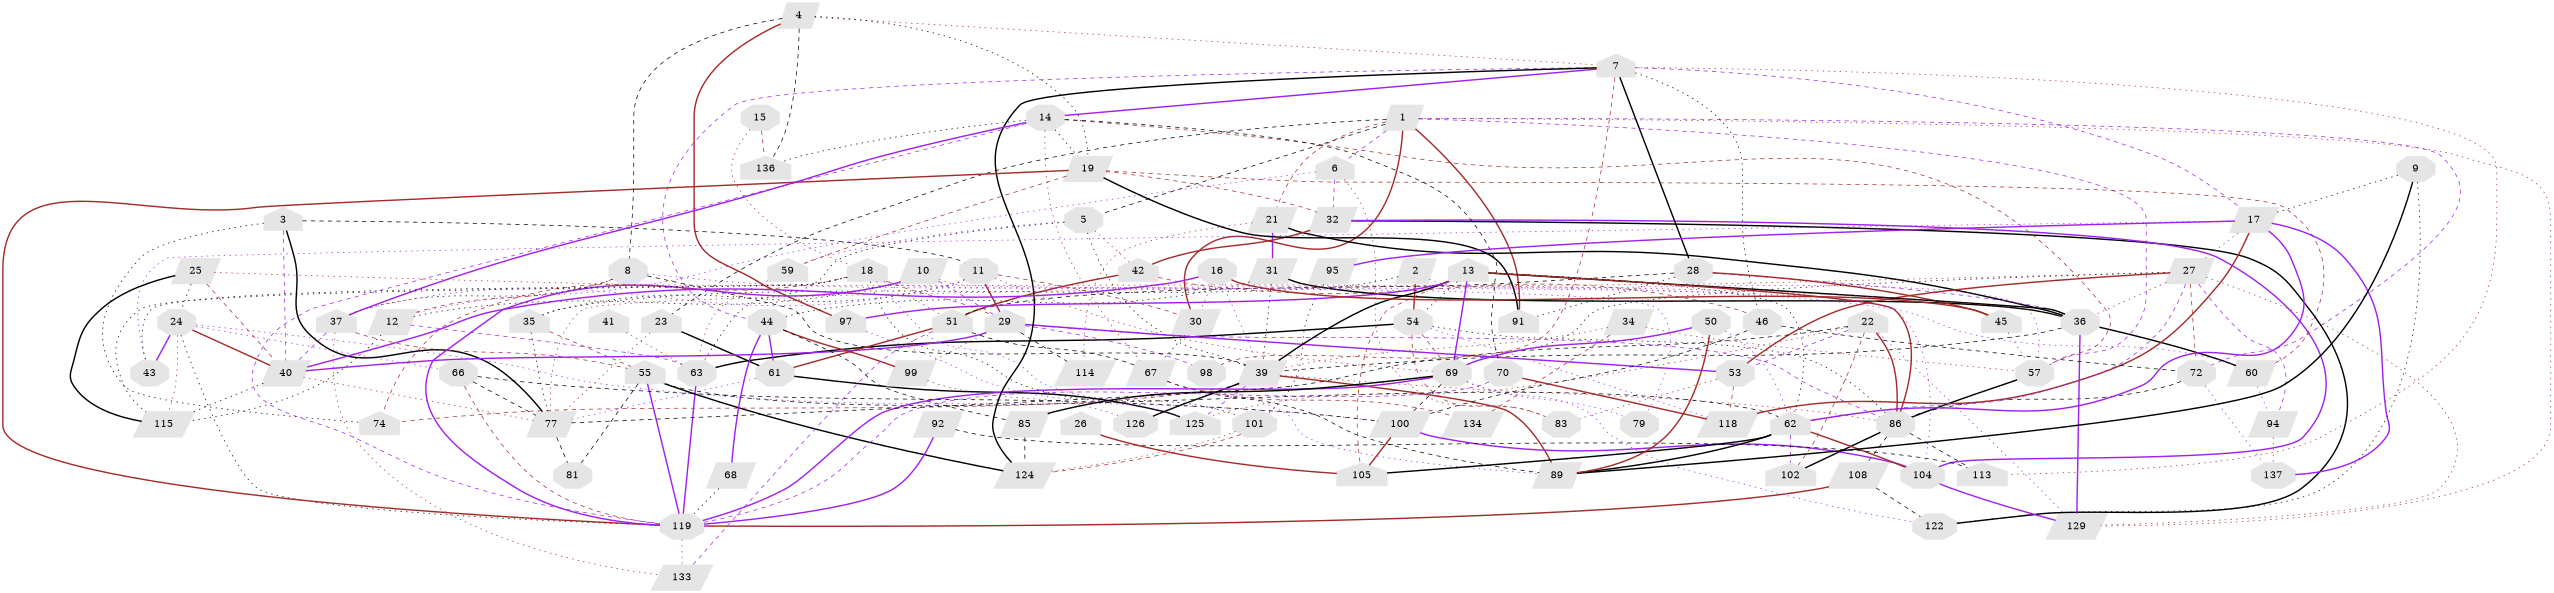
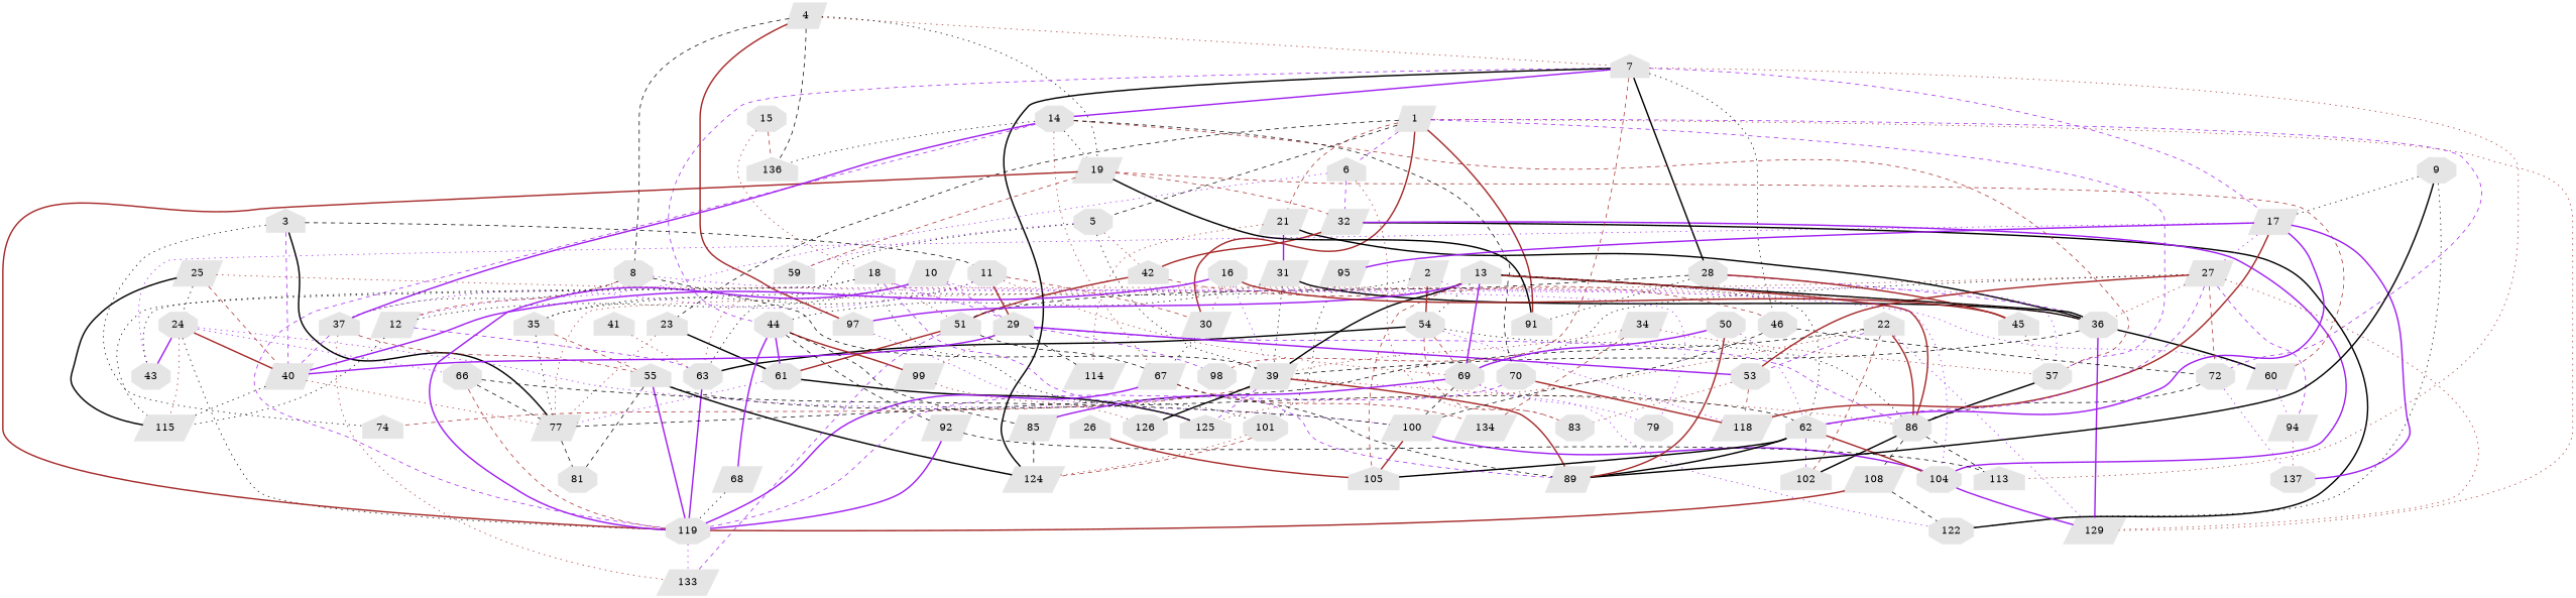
  graph {
    node [color=gray90 shape=parallelogram style=filled]
    edge [color=black style=dotted]
    1 [super="+120"]
    5 [shape=octagon]
    6 [shape=house]
    21 [super="+33"]
    23 [shape=house super="+47"]
    30 [super="+116"]
    57 [shape=octagon super="+82"]
    72 [shape=octagon super="+112"]
    91 [shape=house]
    129 [super="+138"]
    39 [super="+107"]
    42 [shape=house]
    59 [shape=house super="+130"]
    63 [shape=octagon super="+111"]
    12
    32
    83 [shape=octagon super="+106"]
    36 [shape=octagon super="+131"]
    31
    114
    77 [super="+96"]
    61 [shape=octagon super="+122"]
    67 [super="+80"]
    86 [shape=octagon super="+128"]
    137 [shape=octagon]
    2 [super="+139"]
    35 [shape=house]
    54 [shape=octagon super="+71"]
    55 [shape=house super="+84"]
    69 [shape=octagon super="+73"]
    118
    3 [shape=house super="+76"]
    11 [shape=octagon super="+20"]
    40 [super="+132"]
    74 [shape=house]
    37 [shape=house super="+110"]
    29 [shape=house super="+127"]
    24 [shape=octagon super="+48"]
    119 [shape=octagon super="+140"]
    115
    43 [shape=octagon super="+90"]
    66 [shape=octagon super="+93"]
    100 [super="+109"]
    81 [shape=octagon]
    4 [super="+58"]
    7 [shape=house super="+38"]
    8 [shape=octagon super="+88"]
    19 [super="+87"]
    97 [shape=house]
    136 [shape=house]
    14 [shape=octagon super="+78"]
    17 [super="+52"]
    28 [shape=octagon]
    44 [shape=octagon super="+75"]
    46 [shape=octagon]
    98 [shape=octagon]
    113 [shape=house]
    124
    60
    125 [shape=house]
    89 [super="+135"]
    126 [shape=octagon]
    51 [shape=house super="+123"]
    n64 [label=122 shape=octagon]
    104 [shape=octagon]
    70 [shape=octagon]
    62 [shape=house super="+103"]
    27 [super="+65"]
    95
    45 [shape=house super="+56"]
    99
    68
    85
    92 [super="+117"]
    133
    94
    9 [shape=octagon]
    10
    79 [shape=octagon]
    53 [shape=octagon super="+64"]
    13 [shape=house super="+49"]
    105 [shape=house]
    102 [shape=house]
    108
    134
    18 [shape=house super="+121"]
    101 [shape=octagon]
    15 [shape=octagon]
    16 [shape=octagon]
    22 [shape=house super="+141"]
    25
    26 [shape=house]
    34
    41 [shape=house]
    50 [shape=octagon]
    1 -- 5 [style=dashed]
    1 -- 6 [color=purple style=dashed]
    1 -- 21 [color=brown style=dashed]
    1 -- 23 [style=dashed]
    1 -- 30 [color=brown style=bold]
    1 -- 57 [color=purple style=dashed]
    1 -- 72 [color=purple style=dashed]
    1 -- 91 [color=brown style=bold]
    1 -- 129 [color=brown]
    5 -- 39
    5 -- 42 [color=brown]
    5 -- 59 [color=purple]
    5 -- 63
    6 -- 12 [color=purple]
    6 -- 32 [color=purple style=dashed]
    6 -- 83 [color=brown]
    21 -- 36 [style=bold]
    21 -- 31 [color=purple style=bold]
    21 -- 114 [color=brown]
    23 -- 77 [color=brown]
    23 -- 61 [style=bold]
    30 -- 67
    57 -- 86 [style=bold]
    72 -- 86 [style=dashed]
    72 -- 137 [color=purple]
    39 -- 86 [color=brown]
    39 -- 74 [color=brown style=dashed]
    39 -- 125 [color=purple style=dashed]
    39 -- 89 [color=brown style=bold]
    39 -- 126 [style=bold weight=2]
    42 -- 46 [color=brown style=dashed]
    42 -- 51 [color=brown style=bold]
    59 -- 63 [color=brown]
    63 -- 119 [color=purple style=bold]
    12 -- 63 [color=purple style=dashed]
    12 -- 115
    32 -- 42 [color=brown style=bold]
    32 -- n64 [style=bold]
    32 -- 104 [color=purple style=bold]
    36 -- 129 [color=purple style=bold]
    36 -- 39 [style=dashed]
    36 -- 60 [style=bold]
    31 -- 39
    31 -- 36 [style=bold weight=2]
    31 -- 44
    77 -- 81 [style=dashed]
    61 -- 77 [color=purple]
    61 -- 125 [style=bold]
    67 -- 89 [style=dashed]
    67 -- 134 [color=brown style=dashed]
    86 -- 113 [style=dashed]
    86 -- 102 [style=bold]
    86 -- 108 [style=dashed]
    2 -- 57 [color=purple]
    2 -- 35
    2 -- 54 [color=brown style=bold]
    35 -- 77
    35 -- 55 [color=brown style=dashed]
    54 -- 63 [style=bold weight=2]
    54 -- 83 [color=brown style=dashed]
    54 -- 86
    54 -- 69 [color=brown style=dashed]
    54 -- 118 [color=purple]
    55 -- 119 [color=purple style=bold]
    55 -- 81 [style=dashed]
    55 -- 124 [style=bold]
    55 -- 62 [style=dashed]
-   69 -- 119 [color=purple style=bold]
+   67 -- 119 [color=purple style=bold]
    69 -- 100 [style=dashed]
    69 -- n64 [color=purple]
-   69 -- 85 [style=bold]
+   69 -- 85 [color=purple style=bold]
    69 -- 79 [color=purple]
    3 -- 77 [style=bold]
    3 -- 11 [style=dashed]
    3 -- 40 [color=purple style=dashed]
    3 -- 74
    11 -- 30 [color=brown style=dashed]
    11 -- 35
    11 -- 69 [color=brown]
    11 -- 37 [color=purple]
    11 -- 29 [color=brown style=bold]
    40 -- 77 [color=brown]
    40 -- 115
    37 -- 55 [color=brown style=dashed]
    37 -- 40 [color=purple style=dashed]
    37 -- 133 [color=brown]
    29 -- 114 [style=dashed]
    29 -- 86 [color=purple style=dashed]
    29 -- 40 [color=purple style=bold]
    29 -- 98 [color=purple style=dashed]
    29 -- 99 [color=brown]
    29 -- 53 [color=purple style=bold]
    24 -- 40 [color=brown style=bold]
    24 -- 119
    24 -- 115 [color=brown]
    24 -- 43 [color=purple style=bold]
    24 -- 66 [color=purple]
    24 -- 100 [color=purple]
    119 -- 133 [color=purple]
    66 -- 77 [style=dashed]
    66 -- 119 [color=brown style=dashed]
    66 -- 100 [style=dashed]
    100 -- 104 [color=purple style=bold]
    100 -- 105 [color=brown style=bold]
    4 -- 7 [color=brown]
    4 -- 8 [style=dashed]
    4 -- 19
    4 -- 97 [color=brown style=bold]
    4 -- 136 [style=dashed]
    7 -- 14 [color=purple style=bold]
    7 -- 17 [color=purple style=dashed]
    7 -- 28 [style=bold]
    7 -- 44 [color=purple style=dashed]
    7 -- 46
    7 -- 98 [color=brown style=dashed]
    7 -- 113 [color=brown]
    7 -- 124 [style=bold]
    8 -- 39 [style=dashed]
    8 -- 12 [color=brown style=dashed]
    8 -- 37
    8 -- 60 [color=purple]
    19 -- 91 [style=bold]
    19 -- 59 [color=brown style=dashed]
    19 -- 32 [color=brown style=dashed]
    19 -- 119 [color=brown style=bold]
    19 -- 60 [color=brown style=dashed]
    97 -- 125 [color=purple]
    14 -- 57 [color=brown style=dashed]
    14 -- 67 [color=brown]
    14 -- 37 [color=purple style=bold]
    14 -- 119 [color=purple style=dashed]
    14 -- 19
    14 -- 136
    14 -- 70 [style=dashed]
    17 -- 137 [color=purple style=bold]
    17 -- 118 [color=brown style=bold]
    17 -- 43 [color=purple]
    17 -- 62 [color=purple style=bold]
    17 -- 27 [color=purple]
    17 -- 95 [color=purple style=bold]
    28 -- 91
    28 -- 36 [color=purple style=dashed]
    28 -- 51 [style=dashed]
    28 -- 45 [color=brown style=bold weight=2]
    44 -- 61 [color=purple style=bold]
    44 -- 99 [color=brown style=bold]
    44 -- 68 [color=purple style=bold]
    44 -- 85 [style=dashed]
+   44 -- 92 [style=dashed]
    46 -- 72 [style=dashed]
    46 -- 100 [style=dashed]
    60 -- 94 [color=purple]
    51 -- 61 [color=brown style=bold]
    51 -- 67 [style=dashed]
    51 -- 133 [color=purple style=dashed]
    104 -- 129 [color=purple style=bold]
    70 -- 118 [color=brown style=bold]
    70 -- 119 [color=purple style=dashed]
    62 -- 89 [style=bold weight=2]
    62 -- 104 [color=brown style=bold]
    62 -- 105 [style=bold]
    62 -- 102 [color=purple style=dashed]
    27 -- 72 [color=brown style=dashed]
    27 -- 129 [color=brown]
    27 -- 36 [color=brown]
    27 -- 77 [color=brown]
    27 -- 69
    27 -- 62 [color=purple style=dashed]
    27 -- 94 [color=purple style=dashed]
    27 -- 53 [color=brown style=bold]
    95 -- 101
    45 -- 57 [color=brown]
    99 -- 126 [color=brown]
    68 -- 119
    85 -- 124 [style=dashed]
    92 -- 119 [color=purple style=bold]
    92 -- 113 [style=dashed]
    94 -- 137 [color=brown]
    9 -- 17
    9 -- 89 [style=bold]
    9 -- n64
    10 -- 12
    10 -- 29 [color=purple style=dashed]
    10 -- 119 [color=purple style=bold]
    10 -- 79 [color=purple]
    53 -- 83 [color=brown]
    53 -- 118 [color=brown style=dashed]
    13 -- 39 [style=bold]
    13 -- 36 [style=bold]
    13 -- 86 [color=brown style=bold]
    13 -- 54
    13 -- 69 [color=purple style=bold]
    13 -- 97 [color=purple style=bold]
    13 -- 62
    13 -- 105 [color=brown style=dashed]
    108 -- 119 [color=brown style=bold]
    108 -- n64 [style=dashed]
-   18 -- 74 [color=brown style=dashed]
-   18 -- 29 [color=brown style=dashed]
+   18 -- 29 [color=purple style=dashed]
    18 -- 115
    18 -- 43
-   18 -- 89 [color=purple]
+   18 -- 89 [color=purple style=dashed]
    18 -- 51 [color=brown]
    18 -- 104 [color=purple]
    18 -- 101
    101 -- 124 [color=brown]
    101 -- 124 [color=brown style=dashed]
    15 -- 136 [color=brown style=dashed]
    15 -- 18 [color=brown]
    16 -- 30 [color=brown]
    16 -- 39 [color=purple]
    16 -- 40 [color=purple style=bold]
    16 -- 45 [color=brown style=bold]
    22 -- 129 [color=purple]
    22 -- 77 [style=dashed]
    22 -- 86 [color=brown style=bold]
    22 -- 125 [color=brown]
    22 -- 53 [color=purple style=dashed]
    22 -- 102 [color=brown style=dashed]
    25 -- 36 [color=brown]
    25 -- 40 [color=brown style=dashed]
    25 -- 24
    25 -- 115 [style=bold]
    26 -- 105 [color=brown style=bold]
    34 -- 57 [color=brown]
    34 -- 39 [color=brown]
    34 -- 134 [color=brown style=dashed]
    41 -- 63 [color=brown]
    50 -- 69 [color=purple style=bold]
    50 -- 89 [color=brown style=bold]
    50 -- 62 [color=purple]
  }
